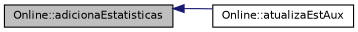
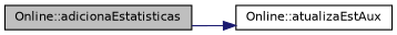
  digraph {
    rankdir=LR
    node [color=black fontname=Helvetica fontsize=10 shape=record style=filled]
    n1 [fillcolor=grey75 fontcolor=black height=0.2 label="Online::adicionaEstatisticas" width=0.4]
    n2 [fillcolor=white height=0.2 label="Online::atualizaEstAux" width=0.4]
-   n2 -> n1 [color=midnightblue fontname=Helvetica fontsize=10 labelfontname=Helvetica labelfontsize=10 style=solid]
+   n1 -> n2 [color=midnightblue fontname=Helvetica fontsize=10 labelfontname=Helvetica labelfontsize=10 style=solid]
  }
